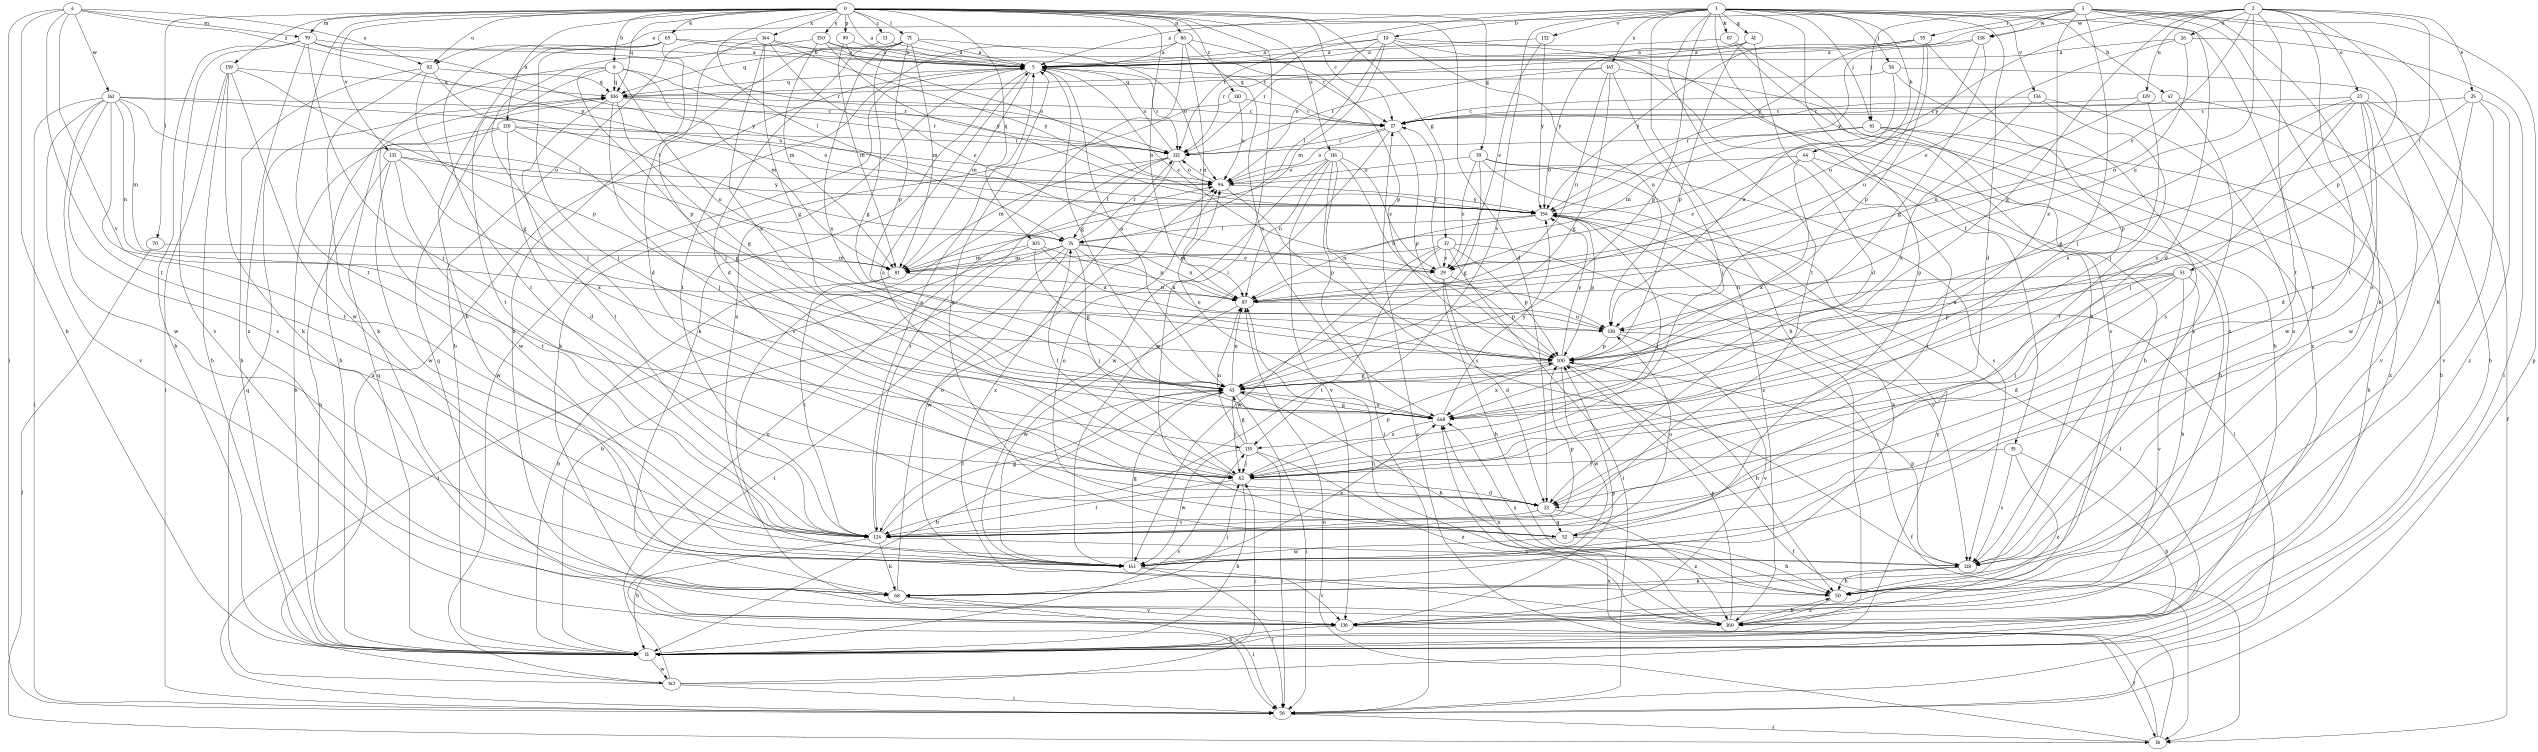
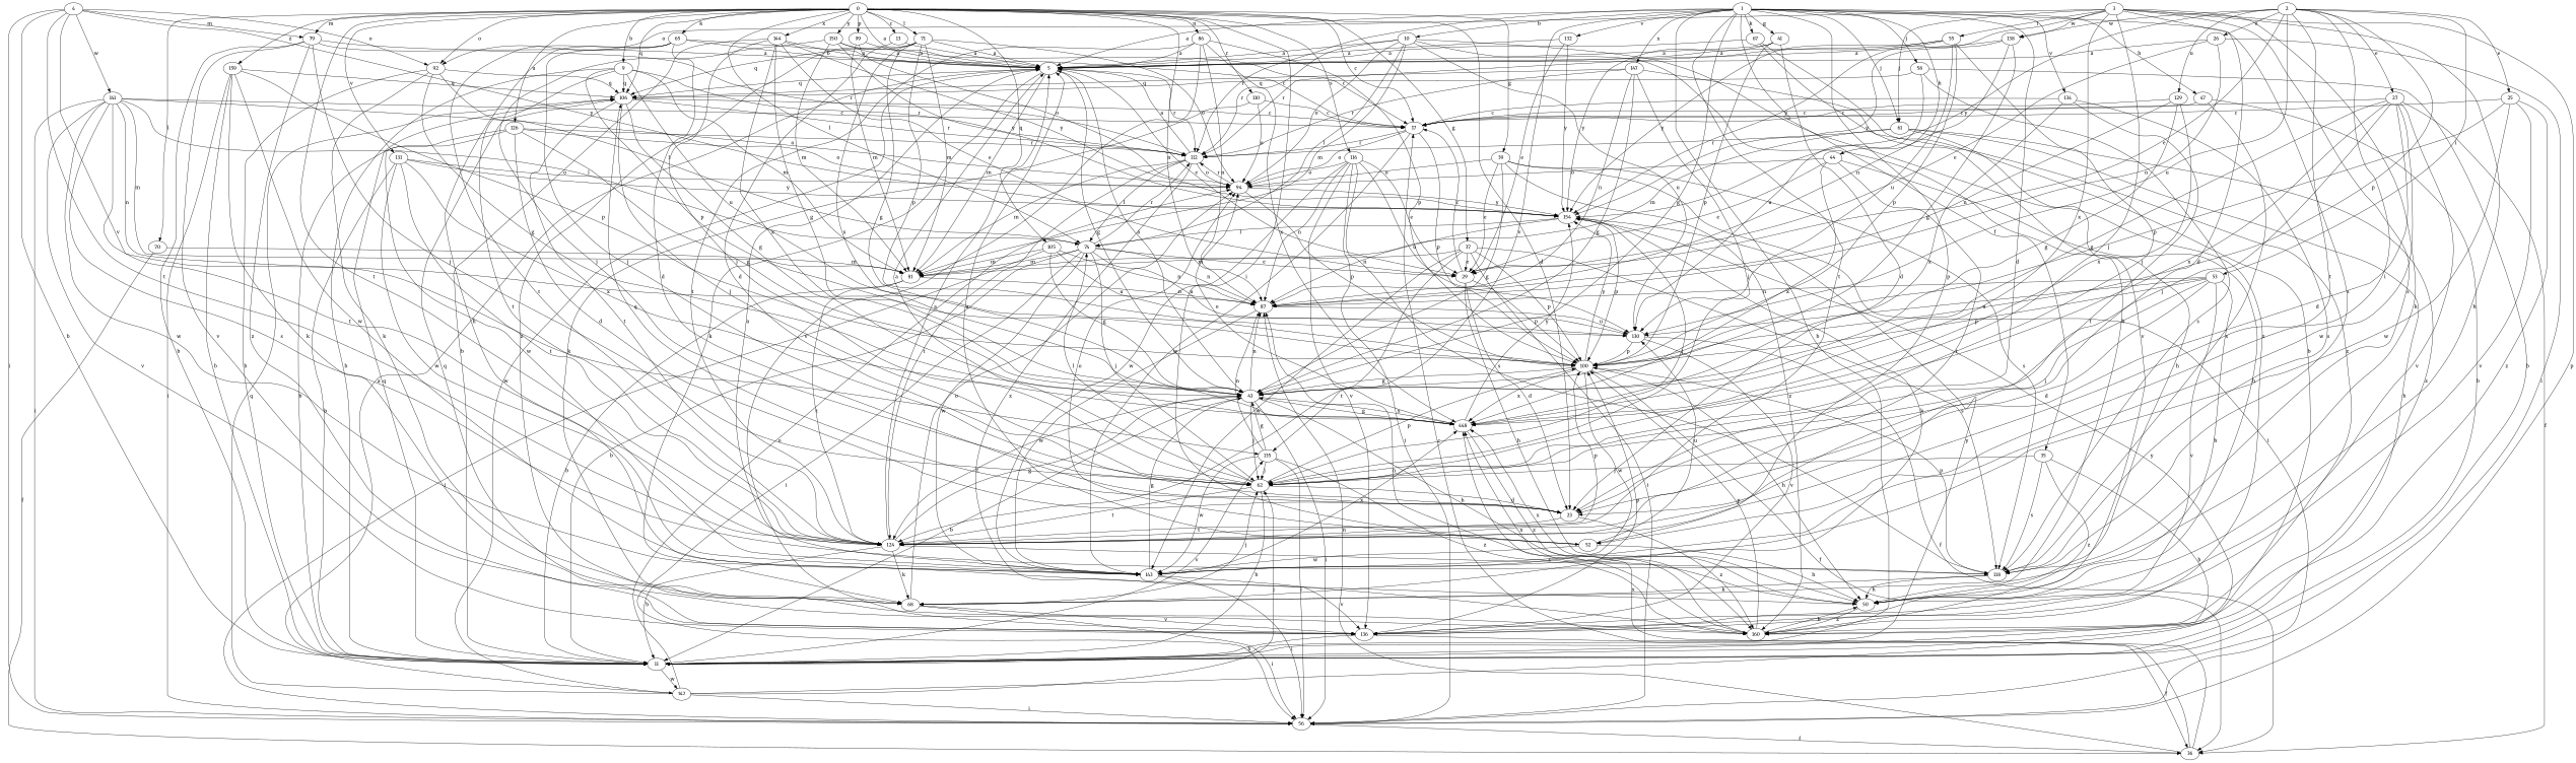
  strict digraph {
    fontname=Merriweather
    node [fontname=Merriweather]
    edge [fontname=Merriweather]
    0
    5
    9
    13
    17
    23
    37
    39
    52
    65
    70
    71
    74
    79
    86
    87
    92
    99
    105
    106
    110
    116
    124
    126
    131
    144
    150
    159
    43
    112
    29
    68
    81
    142
    11
    100
    130
    160
    94
    143
    118
    56
    50
    62
    36
    n46 [label=448]
    154
    136
    1
    10
    35
    41
    44
    47
    58
    61
    67
    132
    134
    135
    147
    2
    25
    26
    27
    53
    129
    138
    3
    55
    4
    141
    0 -> 5 [label=a]
    0 -> 9 [label=b]
    0 -> 13 [label=c]
    0 -> 17 [label=c]
    0 -> 23 [label=d]
    0 -> 37 [label=g]
    0 -> 39 [label=g]
    0 -> 52 [label=i]
    0 -> 65 [label=k]
    0 -> 70 [label=l]
    0 -> 71 [label=l]
    0 -> 74 [label=l]
    0 -> 79 [label=m]
    0 -> 86 [label=n]
    0 -> 87 [label=n]
    0 -> 92 [label=o]
    0 -> 99 [label=p]
    0 -> 105 [label=q]
    0 -> 106 [label=q]
    0 -> 110 [label=r]
    0 -> 116 [label=s]
    0 -> 124 [label=t]
    0 -> 126 [label=u]
    0 -> 131 [label=v]
    0 -> 144 [label=x]
    0 -> 150 [label=y]
    0 -> 159 [label=z]
    5 -> 106 [label=q]
    5 -> 43 [label=g]
    5 -> 112 [label=r]
    5 -> 29 [label=e]
    5 -> 68 [label=k]
    5 -> 81 [label=m]
    5 -> 142 [label=w]
    9 -> 106 [label=q]
    9 -> 124 [label=t]
    9 -> 112 [label=r]
    9 -> 81 [label=m]
    9 -> 11 [label=b]
    9 -> 100 [label=p]
    9 -> 130 [label=u]
    13 -> 5 [label=a]
    13 -> 160 [label=z]
    17 -> 112 [label=r]
    17 -> 100 [label=p]
    17 -> 94 [label=o]
    17 -> 143 [label=w]
-   23 -> 52 [label=q]
+   23 -> 106 [label=q]
    23 -> 124 [label=t]
    23 -> 160 [label=z]
    37 -> 124 [label=t]
    37 -> 29 [label=e]
    37 -> 81 [label=m]
    37 -> 100 [label=p]
    37 -> 143 [label=w]
    37 -> 118 [label=s]
    37 -> 56 [label=i]
    39 -> 43 [label=g]
    39 -> 29 [label=e]
    39 -> 160 [label=z]
    39 -> 94 [label=o]
    39 -> 118 [label=s]
    39 -> 56 [label=i]
    52 -> 5 [label=a]
    52 -> 130 [label=u]
    52 -> 94 [label=o]
    52 -> 143 [label=w]
    52 -> 50 [label=h]
    65 -> 5 [label=b]
    65 -> 17 [label=c]
    65 -> 23 [label=d]
    65 -> 124 [label=t]
    65 -> 50 [label=h]
    65 -> 62 [label=j]
    70 -> 81 [label=m]
    70 -> 36 [label=f]
    71 -> 5 [label=a]
    71 -> 23 [label=d]
    71 -> 106 [label=q]
    71 -> 43 [label=g]
    71 -> 81 [label=m]
    71 -> 100 [label=p]
    71 -> 94 [label=o]
    71 -> n46 [label=x]
    74 -> 87 [label=n]
    74 -> 112 [label=r]
    74 -> 29 [label=e]
    74 -> 81 [label=m]
    74 -> 11 [label=b]
    74 -> 130 [label=u]
    74 -> 143 [label=w]
    74 -> 56 [label=i]
    74 -> 62 [label=j]
    79 -> 5 [label=a]
    79 -> 112 [label=r]
    79 -> 11 [label=b]
    79 -> 160 [label=z]
    79 -> 62 [label=j]
-   79 -> 154 [label=y]
    79 -> 136 [label=v]
    86 -> 5 [label=a]
    86 -> 87 [label=n]
    86 -> 124 [label=t]
    86 -> 100 [label=p]
    86 -> n46 [label=x]
    86 -> 136 [label=v]
    87 -> 130 [label=u]
    87 -> 143 [label=w]
    92 -> 74 [label=l]
    92 -> 106 [label=q]
    92 -> 43 [label=g]
    92 -> 68 [label=k]
    92 -> 11 [label=b]
    99 -> 5 [label=a]
    99 -> 81 [label=m]
    99 -> 94 [label=o]
    105 -> 87 [label=n]
    105 -> 43 [label=g]
    105 -> 81 [label=m]
    105 -> 130 [label=u]
    105 -> 56 [label=i]
    106 -> 17 [label=c]
    106 -> 124 [label=t]
    106 -> 43 [label=g]
    106 -> 112 [label=r]
    106 -> 62 [label=j]
    110 -> 17 [label=c]
    110 -> 68 [label=k]
    110 -> 94 [label=o]
    116 -> 87 [label=n]
    116 -> 29 [label=e]
    116 -> 130 [label=u]
    116 -> 94 [label=o]
    116 -> 143 [label=w]
    116 -> 118 [label=s]
    116 -> 56 [label=i]
    116 -> 136 [label=v]
    124 -> 5 [label=a]
    124 -> 43 [label=g]
    124 -> 68 [label=k]
    124 -> 11 [label=b]
    124 -> 100 [label=p]
    124 -> 118 [label=s]
    126 -> 23 [label=d]
    126 -> 43 [label=g]
    126 -> 112 [label=r]
    126 -> 11 [label=b]
    126 -> 94 [label=o]
    126 -> 143 [label=w]
    131 -> 124 [label=t]
    131 -> 11 [label=b]
    131 -> 94 [label=o]
    131 -> 143 [label=w]
    131 -> n46 [label=x]
    131 -> 154 [label=y]
    144 -> 5 [label=a]
    144 -> 43 [label=g]
    144 -> 29 [label=e]
    144 -> 11 [label=b]
    144 -> 62 [label=j]
    144 -> n46 [label=x]
    144 -> 154 [label=y]
    150 -> 5 [label=a]
    150 -> 17 [label=c]
    150 -> 81 [label=m]
    150 -> 62 [label=j]
    150 -> 154 [label=y]
    159 -> 106 [label=q]
    159 -> 68 [label=k]
    159 -> 11 [label=b]
    159 -> 100 [label=p]
    159 -> 143 [label=w]
    159 -> 56 [label=i]
    43 -> 5 [label=a]
    43 -> 87 [label=n]
    43 -> 124 [label=t]
    43 -> 11 [label=b]
    43 -> 56 [label=i]
    43 -> 50 [label=h]
    43 -> 62 [label=j]
    43 -> n46 [label=x]
    112 -> 5 [label=a]
    112 -> 74 [label=l]
    112 -> 124 [label=t]
    112 -> 81 [label=m]
    112 -> 160 [label=z]
    112 -> 94 [label=o]
    29 -> 17 [label=c]
    29 -> 23 [label=d]
    29 -> 100 [label=p]
    29 -> 50 [label=h]
    68 -> 94 [label=o]
    68 -> 56 [label=i]
    68 -> 62 [label=j]
    68 -> 136 [label=v]
    81 -> 87 [label=n]
    81 -> 124 [label=t]
    81 -> 11 [label=b]
    142 -> 5 [label=a]
    142 -> 106 [label=q]
    142 -> 94 [label=o]
    142 -> 56 [label=i]
    142 -> 62 [label=j]
-   142 -> 154 [label=l]
+   142 -> 154 [label=y]
    11 -> 106 [label=q]
    11 -> 142 [label=w]
    11 -> 154 [label=y]
    11 -> 135 [label=v]
    100 -> 43 [label=g]
    100 -> 143 [label=w]
    100 -> 50 [label=h]
    100 -> 36 [label=f]
    100 -> n46 [label=x]
    100 -> 154 [label=y]
    130 -> 100 [label=p]
    130 -> 36 [label=f]
    130 -> 136 [label=v]
    160 -> 87 [label=n]
    160 -> 100 [label=p]
    160 -> 50 [label=h]
    160 -> n46 [label=x]
    94 -> 112 [label=r]
    94 -> 100 [label=p]
    94 -> 154 [label=y]
    143 -> 5 [label=a]
    143 -> 43 [label=g]
    143 -> 56 [label=i]
    143 -> n46 [label=x]
    143 -> 136 [label=v]
    118 -> 68 [label=k]
    118 -> 100 [label=p]
    118 -> 50 [label=h]
    56 -> 36 [label=f]
    50 -> 160 [label=z]
    50 -> n46 [label=x]
    62 -> 5 [label=a]
    62 -> 23 [label=d]
    62 -> 74 [label=l]
    62 -> 124 [label=t]
    62 -> 11 [label=b]
    62 -> 100 [label=p]
    36 -> 17 [label=c]
    36 -> 87 [label=n]
    36 -> n46 [label=x]
    n46 -> 43 [label=g]
-   n46 -> 135 [label=z]
+   n46 -> 160 [label=z]
    n46 -> 94 [label=o]
    n46 -> 154 [label=y]
    154 -> 74 [label=l]
    154 -> 87 [label=n]
    154 -> 68 [label=k]
    154 -> 100 [label=p]
    154 -> 62 [label=j]
    136 -> 106 [label=q]
    136 -> 11 [label=b]
    136 -> 100 [label=p]
    136 -> 36 [label=f]
    1 -> 5 [label=a]
    1 -> 23 [label=d]
    1 -> 52 [label=p]
    1 -> 124 [label=t]
    1 -> 43 [label=g]
    1 -> 112 [label=r]
    1 -> 11 [label=b]
    1 -> 118 [label=s]
    1 -> 10 [label=b]
    1 -> 35 [label=f]
    1 -> 41 [label=g]
    1 -> 44 [label=h]
    1 -> 47 [label=h]
    1 -> 58 [label=j]
    1 -> 61 [label=j]
    1 -> 67 [label=k]
    1 -> 132 [label=v]
    1 -> 134 [label=v]
    1 -> 135 [label=v]
    1 -> 147 [label=x]
    10 -> 5 [label=a]
    10 -> 74 [label=l]
    10 -> 112 [label=r]
    10 -> 81 [label=m]
    10 -> 130 [label=u]
    10 -> 160 [label=z]
    10 -> 94 [label=o]
    10 -> 50 [label=h]
    35 -> 11 [label=b]
    35 -> 160 [label=z]
    35 -> 118 [label=s]
    35 -> 62 [label=j]
    41 -> 5 [label=a]
    41 -> 23 [label=d]
    41 -> 100 [label=p]
    41 -> 154 [label=y]
    44 -> 124 [label=t]
    44 -> 29 [label=e]
    44 -> 94 [label=o]
    44 -> 50 [label=h]
    44 -> n46 [label=x]
    47 -> 17 [label=c]
    47 -> 11 [label=b]
    47 -> 118 [label=s]
    58 -> 106 [label=q]
    58 -> 11 [label=b]
    58 -> 130 [label=u]
    58 -> 118 [label=s]
    61 -> 112 [label=r]
    61 -> 81 [label=m]
    61 -> 11 [label=b]
    61 -> 160 [label=z]
    61 -> 50 [label=h]
    67 -> 5 [label=a]
    67 -> 11 [label=b]
    67 -> 136 [label=v]
    132 -> 5 [label=a]
    132 -> 29 [label=e]
    132 -> 154 [label=y]
    134 -> 17 [label=c]
    134 -> 124 [label=t]
    134 -> 118 [label=s]
    134 -> n46 [label=x]
    135 -> 87 [label=n]
    135 -> 43 [label=g]
    135 -> 160 [label=z]
    135 -> 143 [label=w]
    135 -> 56 [label=i]
    135 -> 62 [label=j]
    147 -> 87 [label=n]
    147 -> 106 [label=q]
    147 -> 43 [label=g]
    147 -> 112 [label=r]
    147 -> 160 [label=z]
    147 -> 62 [label=j]
    2 -> 52 [label=i]
    2 -> 124 [label=t]
    2 -> 29 [label=e]
    2 -> 100 [label=p]
    2 -> 130 [label=u]
    2 -> 154 [label=y]
    2 -> 25 [label=e]
    2 -> 26 [label=e]
    2 -> 27 [label=e]
    2 -> 53 [label=i]
    2 -> 129 [label=u]
    2 -> 138 [label=w]
    25 -> 17 [label=c]
    25 -> 100 [label=p]
    25 -> 160 [label=z]
    25 -> 143 [label=w]
    25 -> 136 [label=v]
    26 -> 5 [label=a]
    26 -> 87 [label=n]
    26 -> 29 [label=e]
    26 -> 56 [label=i]
    27 -> 17 [label=c]
    27 -> 23 [label=d]
    27 -> 43 [label=g]
    27 -> 143 [label=w]
    27 -> 62 [label=j]
    27 -> 36 [label=f]
    27 -> n46 [label=x]
    27 -> 136 [label=v]
    53 -> 23 [label=d]
    53 -> 87 [label=n]
    53 -> 100 [label=p]
    53 -> 130 [label=u]
    53 -> 50 [label=h]
    53 -> 62 [label=j]
    53 -> 136 [label=v]
    129 -> 17 [label=c]
    129 -> 87 [label=n]
-   2 -> 43 [label=g]
+   129 -> 43 [label=g]
    129 -> n46 [label=x]
    138 -> 5 [label=a]
    138 -> 87 [label=n]
    138 -> 43 [label=g]
    138 -> 154 [label=y]
    3 -> 23 [label=d]
    3 -> 92 [label=o]
    3 -> 68 [label=k]
    3 -> 118 [label=s]
    3 -> 56 [label=p]
    3 -> 50 [label=h]
    3 -> 62 [label=j]
    3 -> n46 [label=x]
    3 -> 154 [label=y]
    3 -> 61 [label=j]
    3 -> 138 [label=w]
    3 -> 55 [label=i]
    55 -> 5 [label=a]
    55 -> 112 [label=r]
    55 -> 100 [label=p]
    55 -> 130 [label=u]
    55 -> 62 [label=j]
    55 -> 154 [label=y]
    4 -> 79 [label=m]
    4 -> 92 [label=o]
    4 -> 124 [label=t]
    4 -> 11 [label=b]
    4 -> 56 [label=i]
    4 -> 154 [label=y]
    4 -> 135 [label=v]
    4 -> 141 [label=w]
    141 -> 17 [label=c]
    141 -> 74 [label=l]
    141 -> 87 [label=n]
    141 -> 124 [label=t]
    141 -> 81 [label=m]
    141 -> 94 [label=o]
    141 -> 143 [label=w]
    141 -> 118 [label=s]
    141 -> 56 [label=i]
    141 -> 136 [label=v]
  }
